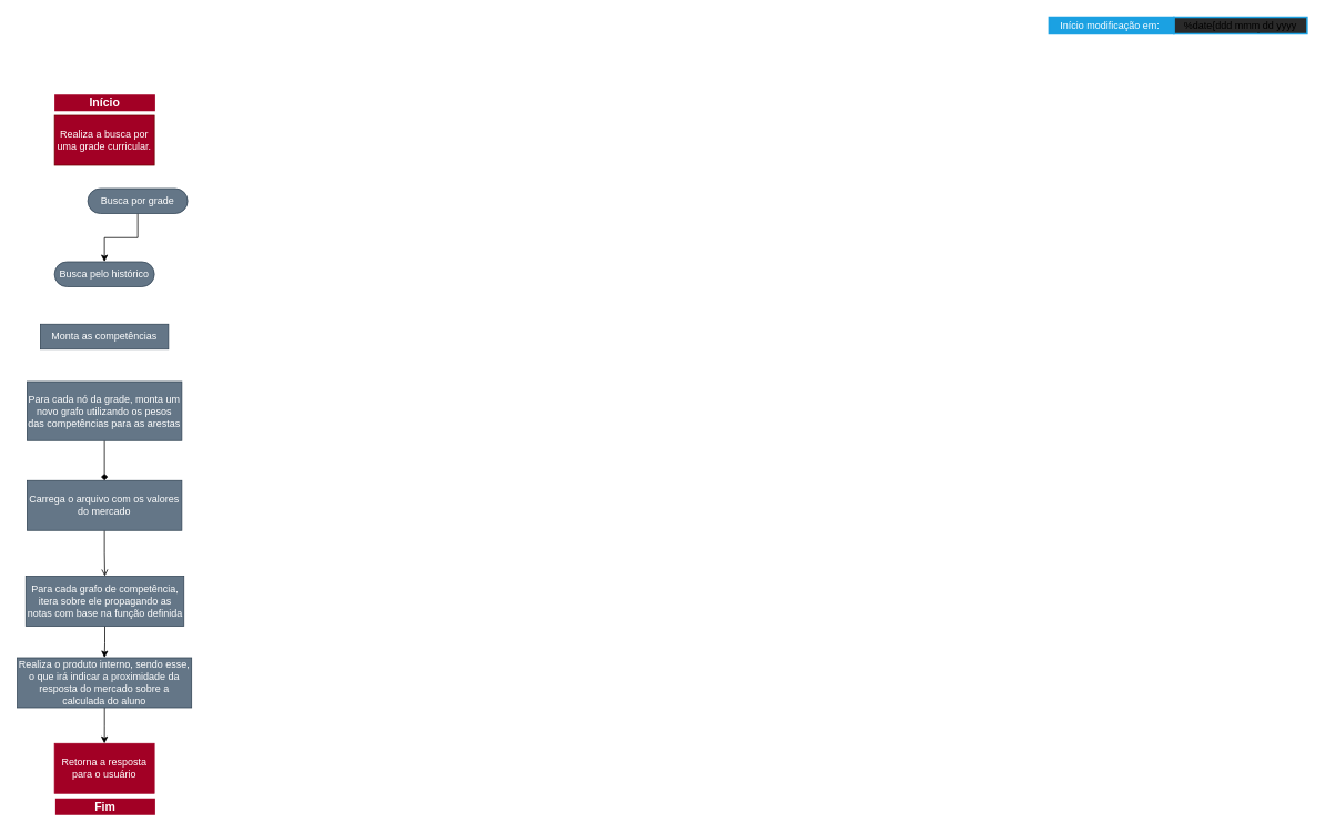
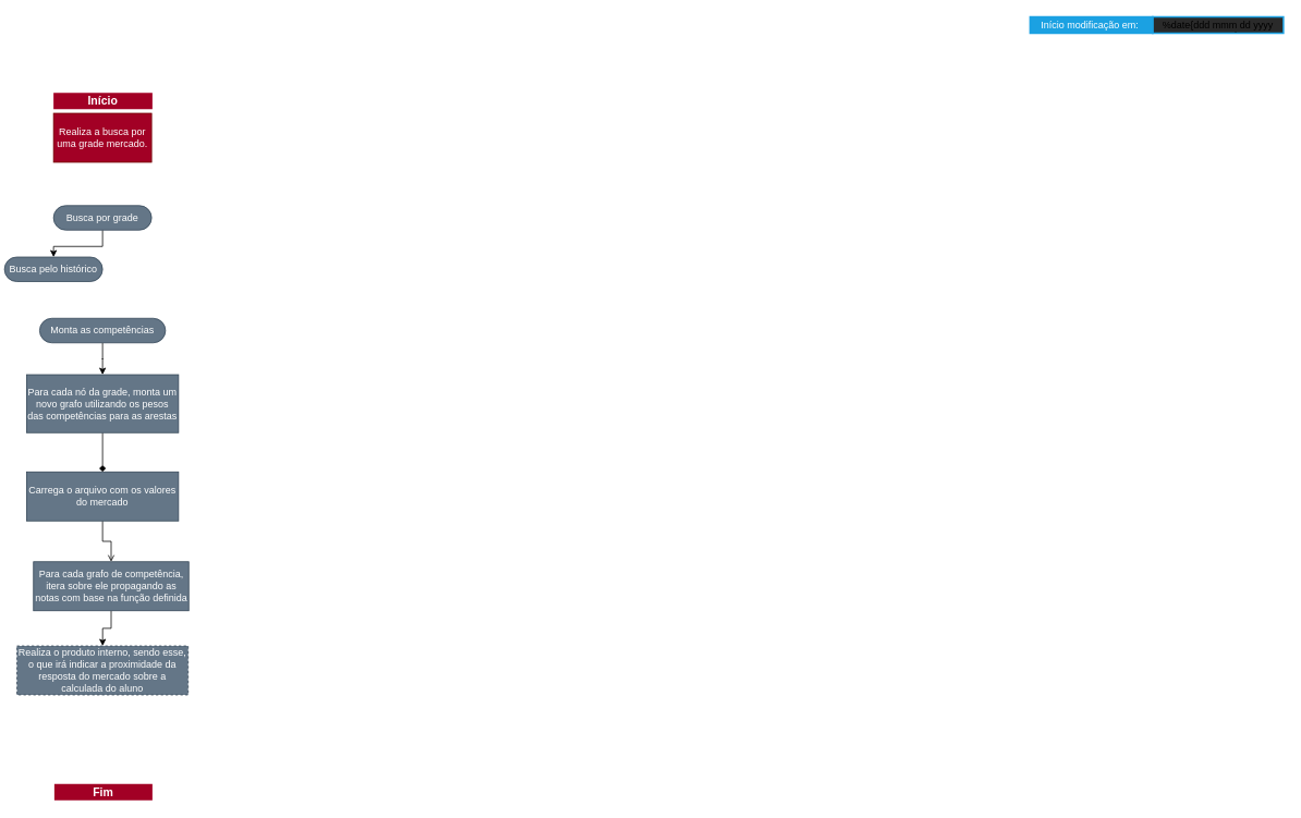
  <mxCell id="0" />
  <mxCell id="1" parent="0" />
- <mxCell id="2" value="Realiza a busca por uma grade curricular." style="rounded=0;whiteSpace=wrap;html=1;fillColor=#a20025;strokeColor=#6F0000;fontColor=#ffffff;" parent="1" vertex="1"><mxGeometry x="65" y="138" width="120" height="60" as="geometry" /></mxCell>
+ <mxCell id="2" value="Realiza a busca por uma grade mercado." style="rounded=0;whiteSpace=wrap;html=1;fillColor=#a20025;strokeColor=#6F0000;fontColor=#ffffff;" parent="1" vertex="1"><mxGeometry x="65" y="138" width="120" height="60" as="geometry" /></mxCell>
  <mxCell id="3" value="" style="edgeStyle=orthogonalEdgeStyle;rounded=0;orthogonalLoop=1;jettySize=auto;html=1;endArrow=open;" parent="1" source="4" target="6" edge="1"><mxGeometry relative="1" as="geometry" /></mxCell>
  <mxCell id="4" value="Carrega o arquivo com os valores do mercado" style="whiteSpace=wrap;html=1;rounded=0;fontColor=#ffffff;strokeColor=#314354;fillColor=#647687;" parent="1" vertex="1"><mxGeometry x="32" y="577" width="186" height="60" as="geometry" /></mxCell>
  <mxCell id="5" value="" style="edgeStyle=orthogonalEdgeStyle;rounded=0;orthogonalLoop=1;jettySize=auto;html=1;" edge="1" parent="1" source="6" target="21"><mxGeometry relative="1" as="geometry" /></mxCell>
- <mxCell id="6" value="Para cada grafo de competência, itera sobre ele propagando as notas com base na função definida" style="whiteSpace=wrap;html=1;rounded=0;fontColor=#ffffff;strokeColor=#314354;fillColor=#647687;" parent="1" vertex="1"><mxGeometry x="30.5" y="692" width="190" height="60" as="geometry" /></mxCell>
- <mxCell id="7" value="Retorna a resposta para o usuário" style="whiteSpace=wrap;html=1;rounded=0;fontColor=#ffffff;fillColor=#a20025;strokeColor=#A20025;" parent="1" vertex="1"><mxGeometry x="65" y="893" width="120" height="60" as="geometry" /></mxCell>
+ <mxCell id="6" value="Para cada grafo de competência, itera sobre ele propagando as notas com base na função definida" style="whiteSpace=wrap;html=1;rounded=0;fontColor=#ffffff;strokeColor=#314354;fillColor=#647687;" parent="1" vertex="1"><mxGeometry x="40.5" y="687" width="190" height="60" as="geometry" /></mxCell>
  <mxCell id="8" value="Fim" style="text;html=1;align=center;verticalAlign=middle;whiteSpace=wrap;rounded=0;fontStyle=1;fontSize=14;labelBackgroundColor=none;fontColor=#FFFFFF;labelBorderColor=none;spacingTop=0;perimeterSpacing=5;strokeWidth=8;fillColor=#A20025;" parent="1" vertex="1"><mxGeometry x="66" y="959" width="120" height="20" as="geometry" /></mxCell>
  <mxCell id="9" value="Início" style="text;html=1;align=center;verticalAlign=middle;whiteSpace=wrap;rounded=0;fontStyle=1;fontSize=14;labelBackgroundColor=none;fontColor=#FFFFFF;labelBorderColor=none;spacingTop=0;perimeterSpacing=5;strokeWidth=8;fillColor=#A20025;" parent="1" vertex="1"><mxGeometry x="65" y="113" width="121" height="20" as="geometry" /></mxCell>
  <mxCell id="10" value="" style="group;rounded=0;labelBackgroundColor=none;strokeWidth=8;fontSize=14;fontColor=#FFFFFF;fillColor=#2a2a2a;" parent="1" vertex="1" connectable="0"><mxGeometry x="1260" y="20" width="310" height="20" as="geometry" /></mxCell>
  <mxCell id="11" value="%date{ddd mmm dd yyyy HH:MM:ss}%" style="text;html=1;fillColor=none;align=center;verticalAlign=middle;whiteSpace=wrap;overflow=hidden;rounded=0;strokeColor=#1BA1E2;strokeWidth=2;" parent="10" vertex="1"><mxGeometry x="150" width="160" height="20" as="geometry" /></mxCell>
  <mxCell id="12" value="Início modificação em:&amp;nbsp;" style="text;html=1;fillColor=#1ba1e2;align=center;verticalAlign=middle;whiteSpace=wrap;rounded=0;fontColor=#ffffff;strokeColor=#1BA1E2;strokeWidth=2;" parent="10" vertex="1"><mxGeometry width="150" height="20" as="geometry" /></mxCell>
  <mxCell id="13" value="" style="edgeStyle=orthogonalEdgeStyle;rounded=0;orthogonalLoop=1;jettySize=auto;html=1;" parent="1" source="14" target="15" edge="1"><mxGeometry relative="1" as="geometry" /></mxCell>
- <mxCell id="14" value="Busca por grade" style="whiteSpace=wrap;html=1;rounded=1;fontColor=#ffffff;strokeColor=#314354;fillColor=#647687;arcSize=50;glass=0;sketch=0;shadow=0;" parent="1" vertex="1"><mxGeometry x="105" y="226" width="120" height="30" as="geometry" /></mxCell>
- <mxCell id="15" value="Busca pelo histórico" style="whiteSpace=wrap;html=1;rounded=1;fontColor=#ffffff;strokeColor=#314354;fillColor=#647687;arcSize=50;glass=0;sketch=0;shadow=0;" parent="1" vertex="1"><mxGeometry x="65" y="314" width="120" height="30" as="geometry" /></mxCell>
- <mxCell id="17" value="Monta as competências" style="whiteSpace=wrap;html=1;fontColor=#ffffff;strokeColor=#314354;fillColor=#647687;arcSize=50;glass=0;sketch=0;shadow=0;rounded=0;" parent="1" vertex="1"><mxGeometry x="48" y="389" width="154" height="30" as="geometry" /></mxCell>
+ <mxCell id="14" value="Busca por grade" style="whiteSpace=wrap;html=1;rounded=1;fontColor=#ffffff;strokeColor=#314354;fillColor=#647687;arcSize=50;glass=0;sketch=0;shadow=0;" parent="1" vertex="1"><mxGeometry x="65" y="251" width="120" height="30" as="geometry" /></mxCell>
+ <mxCell id="15" value="Busca pelo histórico" style="whiteSpace=wrap;html=1;rounded=1;fontColor=#ffffff;strokeColor=#314354;fillColor=#647687;arcSize=50;glass=0;sketch=0;shadow=0;" parent="1" vertex="1"><mxGeometry x="5" y="314" width="120" height="30" as="geometry" /></mxCell>
+ <mxCell id="16" value="" style="edgeStyle=orthogonalEdgeStyle;rounded=0;orthogonalLoop=1;jettySize=auto;html=1;" edge="1" parent="1" source="17" target="19"><mxGeometry relative="1" as="geometry" /></mxCell>
+ <mxCell id="17" value="Monta as competências" style="whiteSpace=wrap;html=1;rounded=1;fontColor=#ffffff;strokeColor=#314354;fillColor=#647687;arcSize=50;glass=0;sketch=0;shadow=0;" parent="1" vertex="1"><mxGeometry x="48" y="389" width="154" height="30" as="geometry" /></mxCell>
  <mxCell id="18" value="" style="edgeStyle=orthogonalEdgeStyle;rounded=0;orthogonalLoop=1;jettySize=auto;html=1;endArrow=diamond;" edge="1" parent="1" source="19" target="4"><mxGeometry relative="1" as="geometry" /></mxCell>
  <mxCell id="19" value="Para cada nó da grade, monta um novo grafo utilizando os pesos das competências para as arestas" style="whiteSpace=wrap;html=1;rounded=0;fontColor=#ffffff;strokeColor=#314354;fillColor=#647687;" vertex="1" parent="1"><mxGeometry x="32" y="458" width="186" height="71" as="geometry" /></mxCell>
- <mxCell id="20" value="" style="edgeStyle=orthogonalEdgeStyle;rounded=0;orthogonalLoop=1;jettySize=auto;html=1;" edge="1" parent="1" source="21" target="7"><mxGeometry relative="1" as="geometry" /></mxCell>
- <mxCell id="21" value="Realiza o produto interno, sendo esse, o que irá indicar a proximidade da resposta do mercado sobre a calculada do aluno" style="whiteSpace=wrap;html=1;rounded=0;fontColor=#ffffff;strokeColor=#314354;fillColor=#647687;" vertex="1" parent="1"><mxGeometry x="20.25" y="790" width="209.5" height="60" as="geometry" /></mxCell>
+ <mxCell id="21" value="Realiza o produto interno, sendo esse, o que irá indicar a proximidade da resposta do mercado sobre a calculada do aluno" style="whiteSpace=wrap;html=1;rounded=0;fontColor=#ffffff;strokeColor=#314354;fillColor=#647687;dashed=1;" vertex="1" parent="1"><mxGeometry x="20.25" y="790" width="209.5" height="60" as="geometry" /></mxCell>
